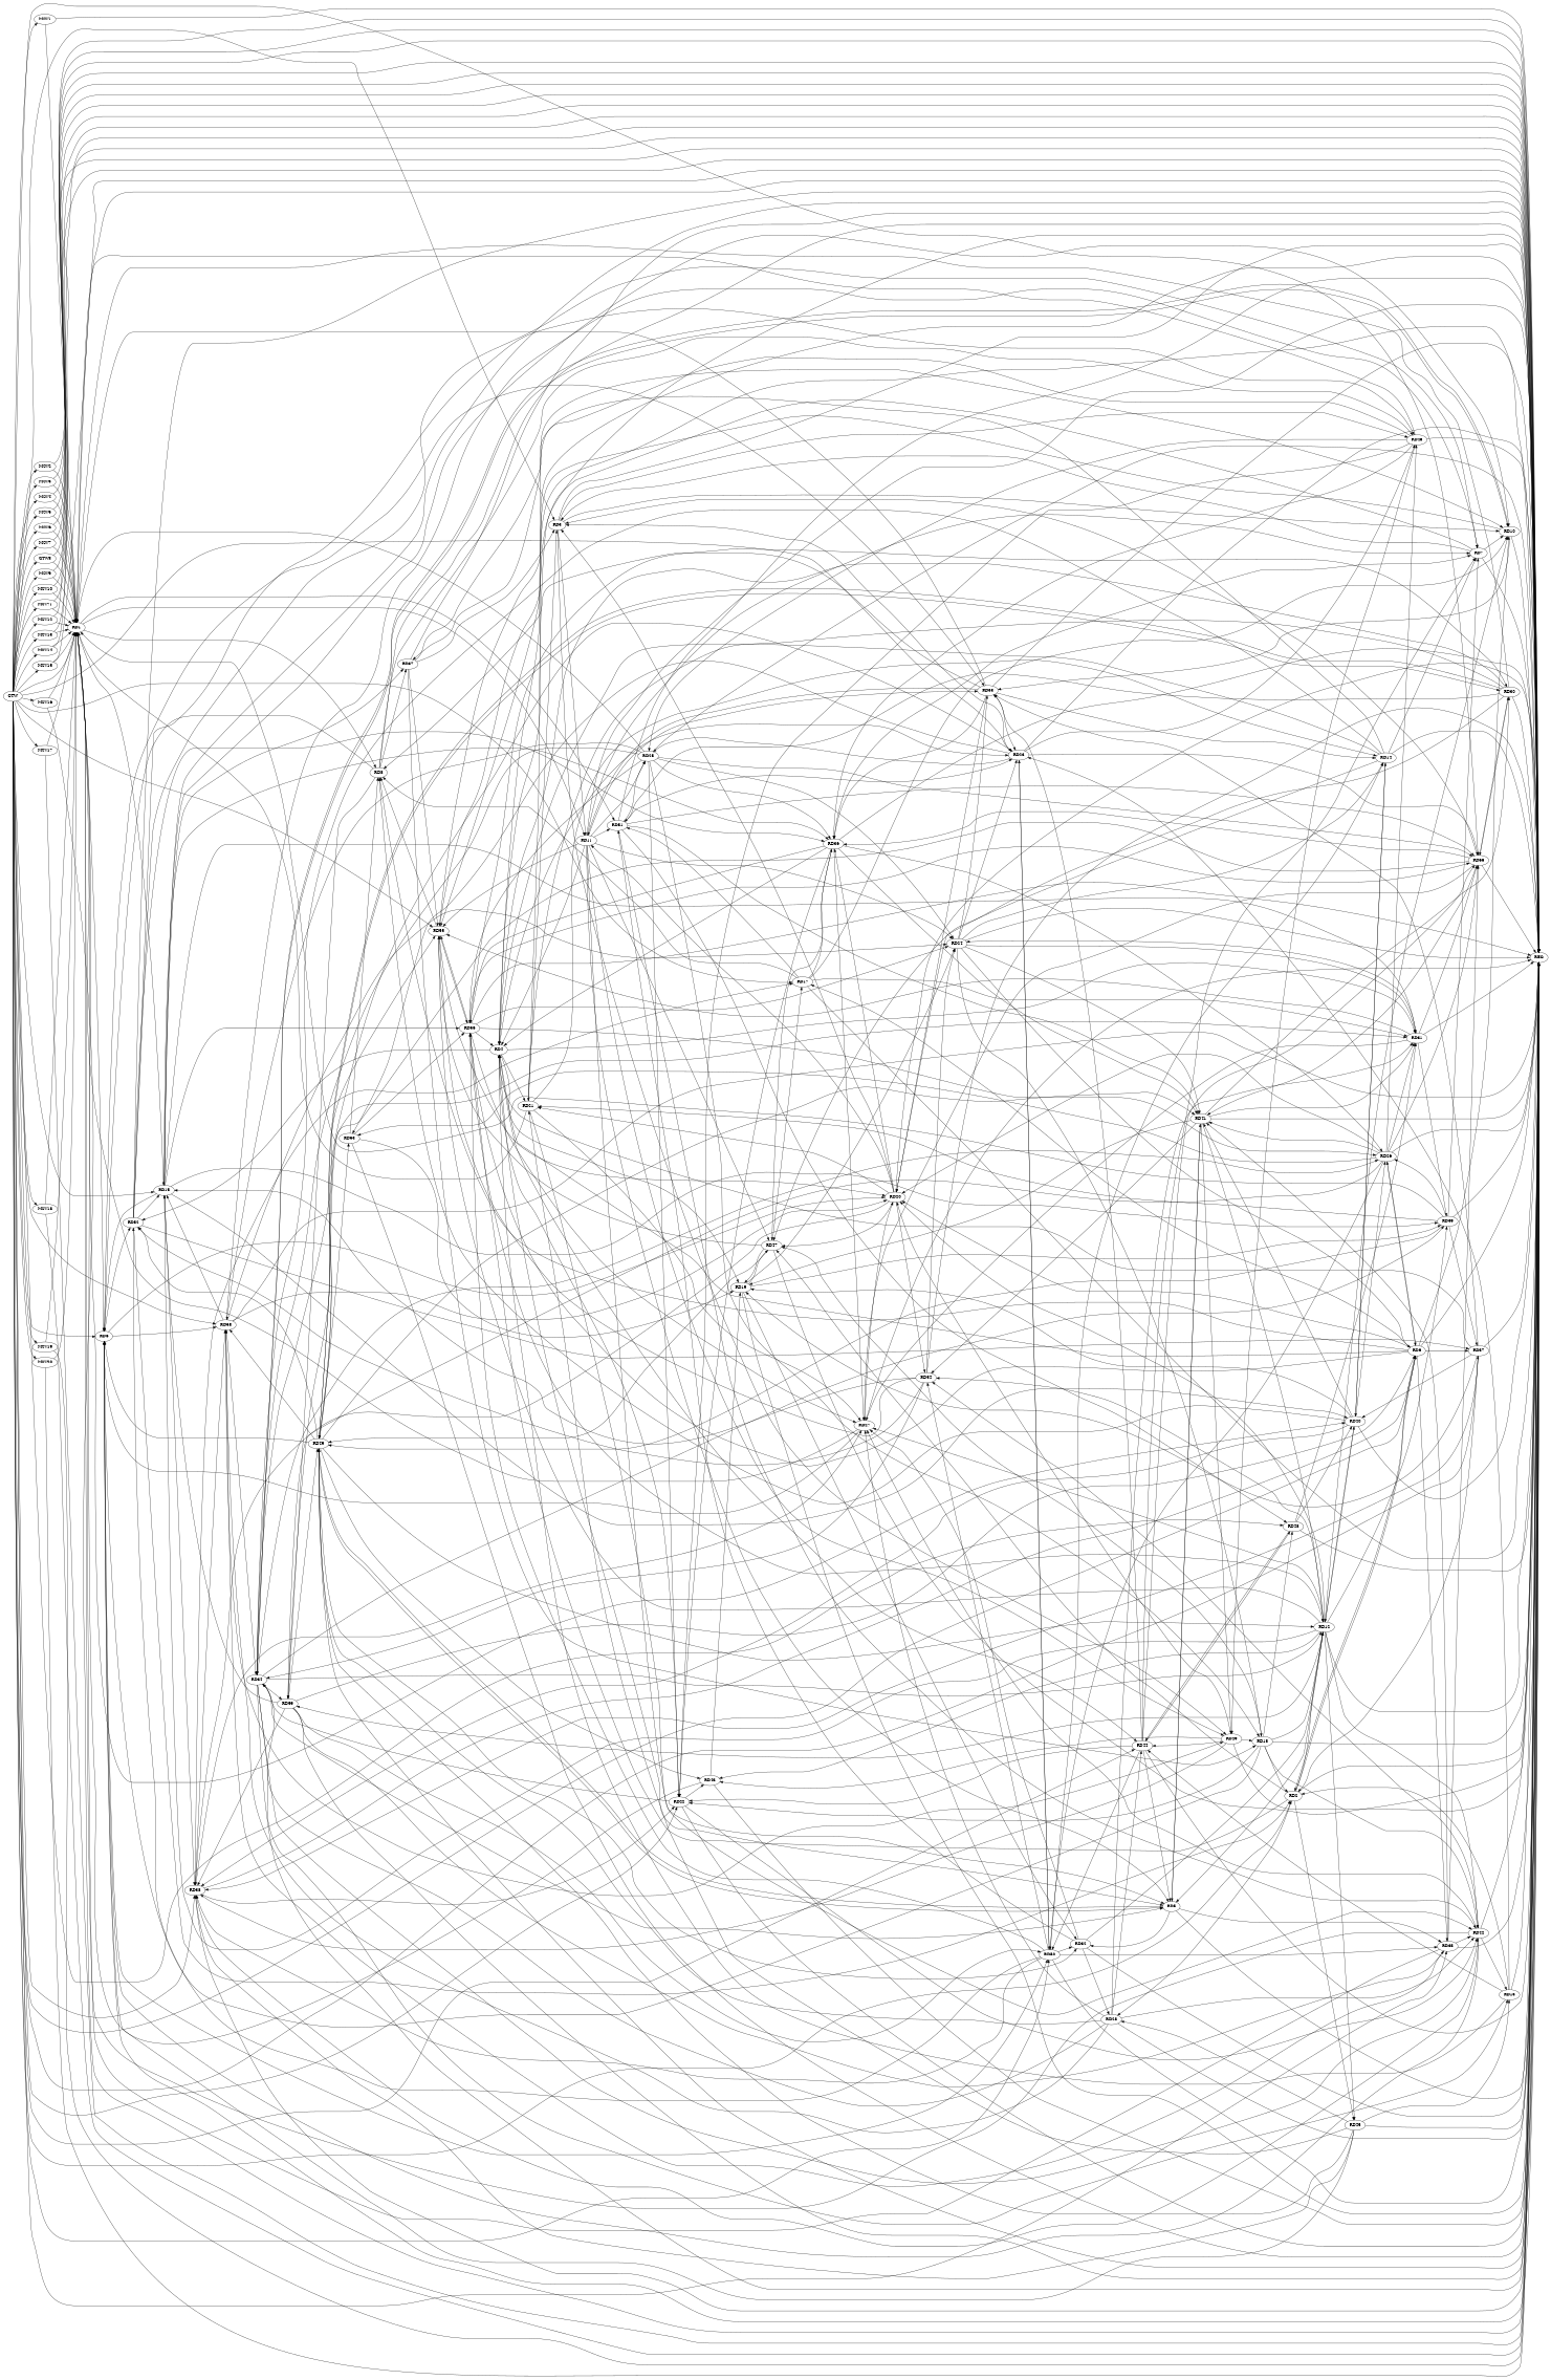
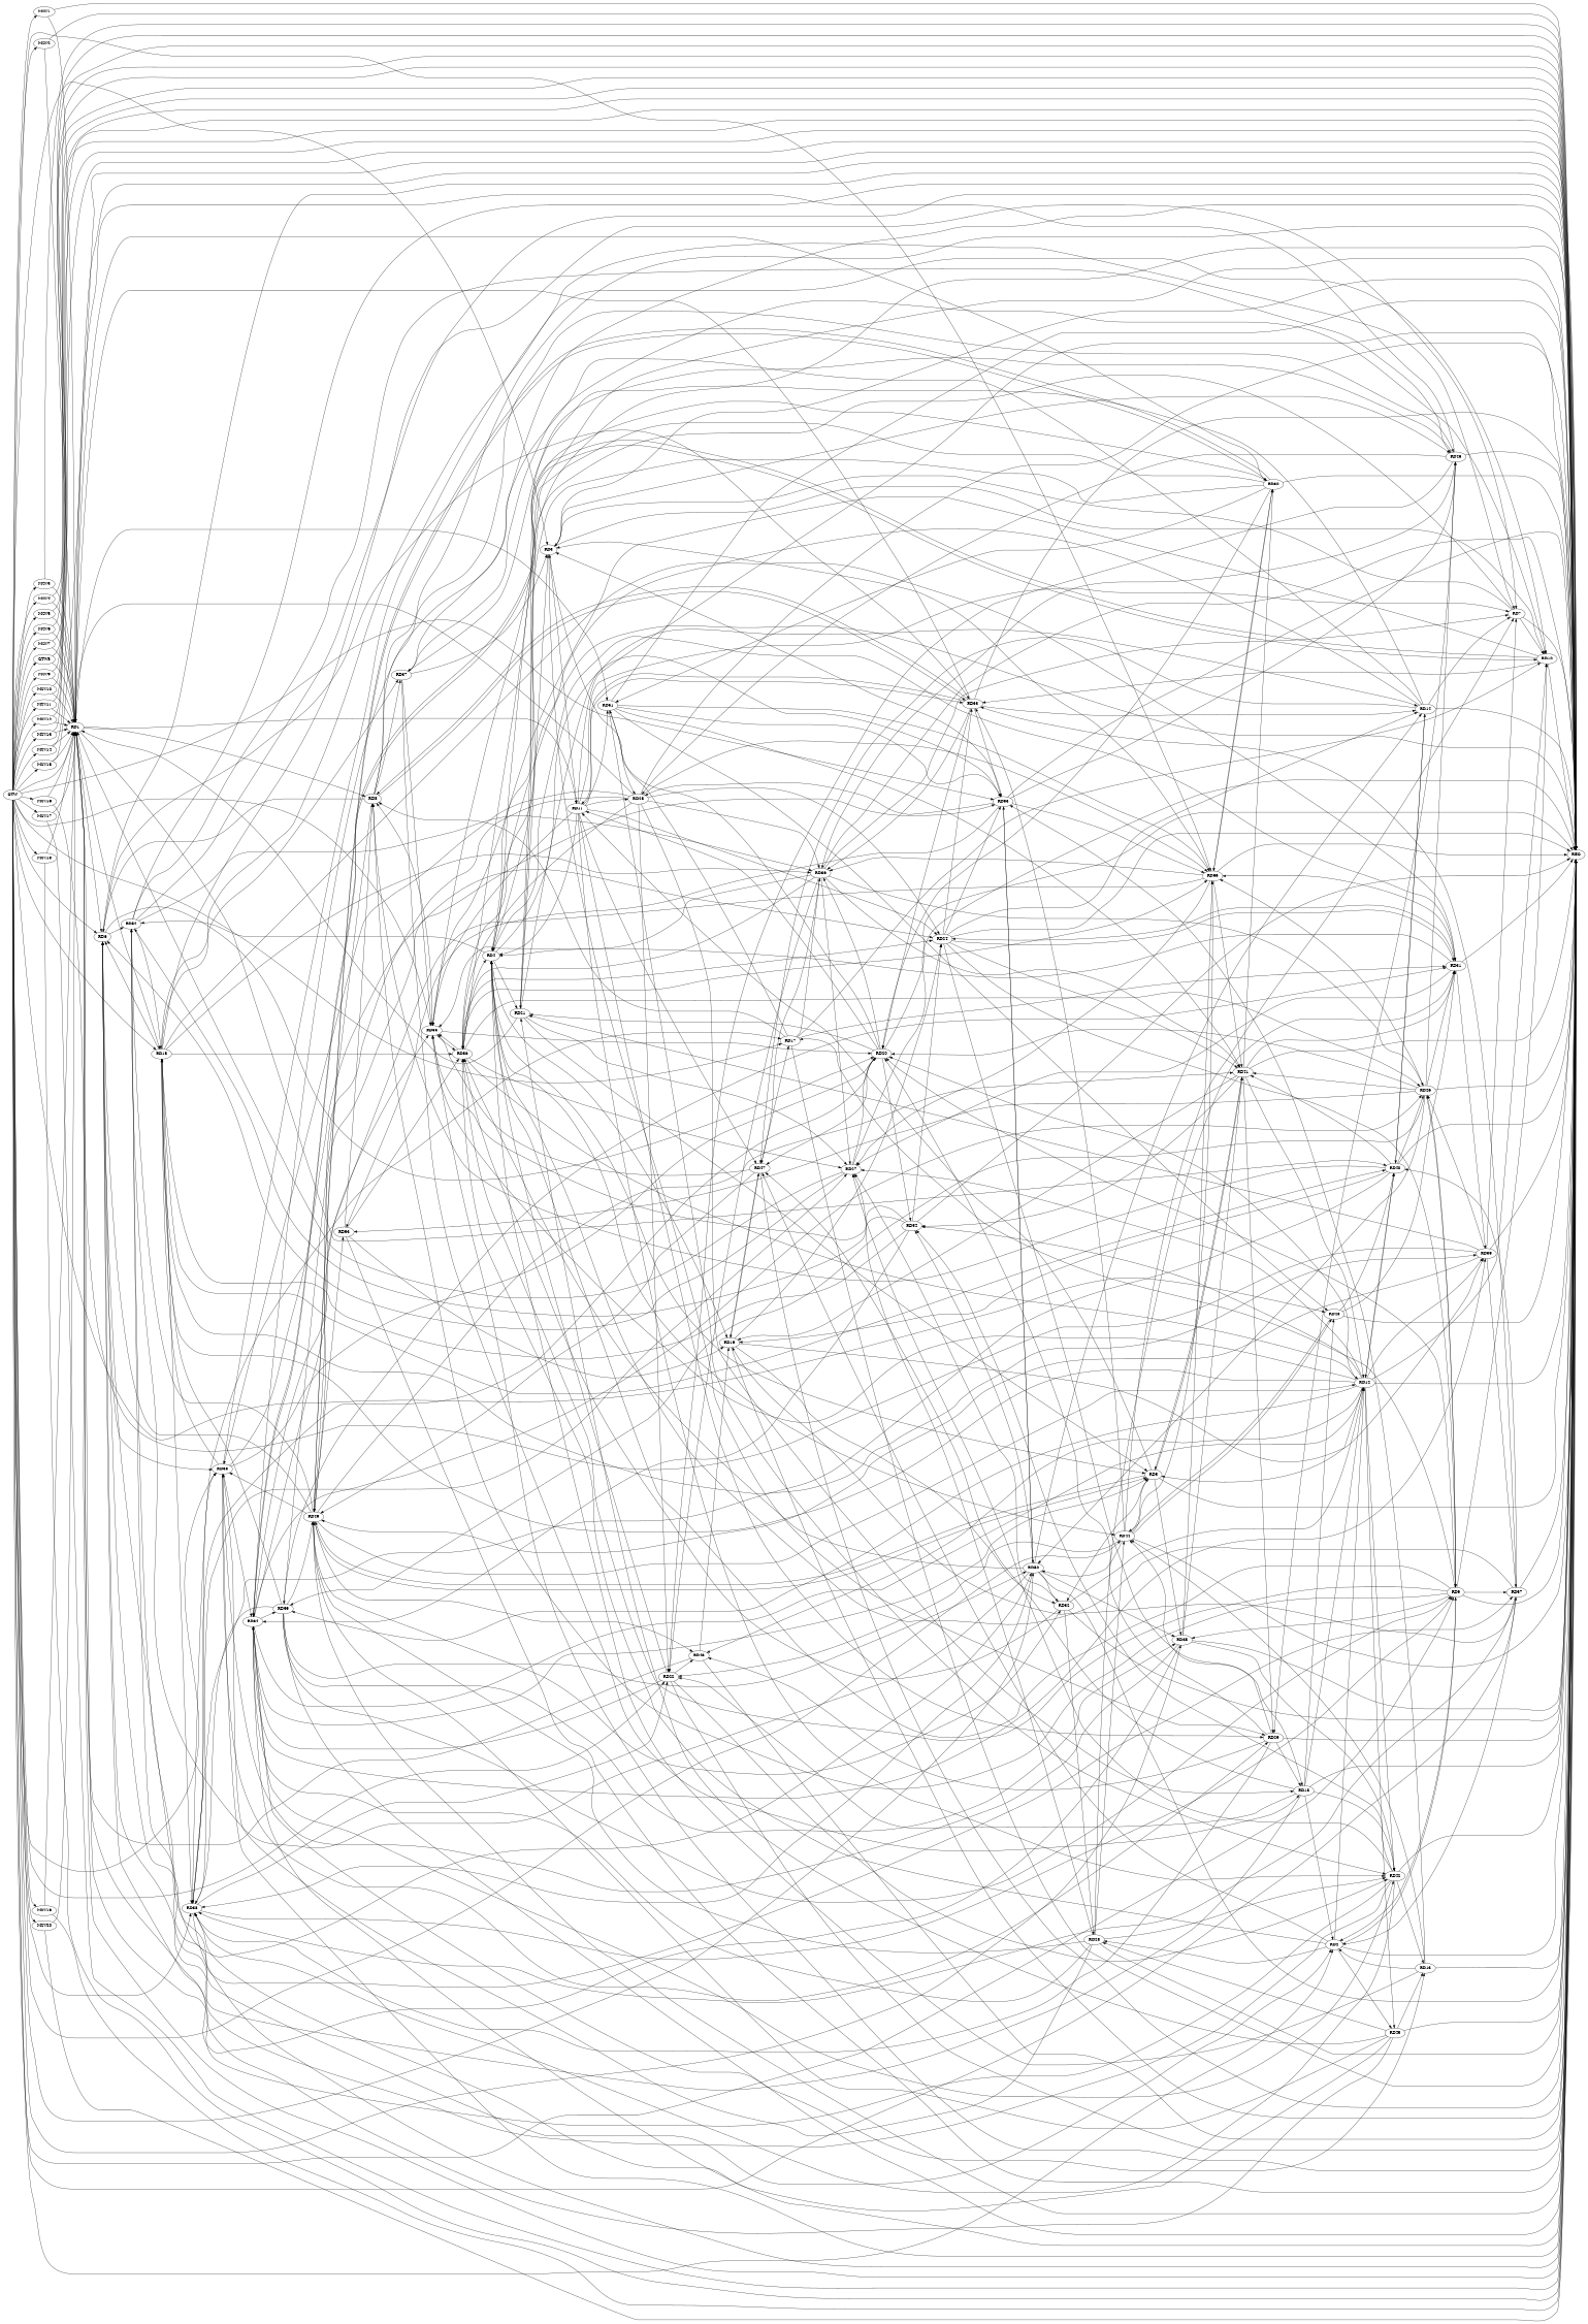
  strict digraph {
    rankdir=LR
    n1 [label=RD1]
    n2 [label=RD6]
    n3 [label=RD8]
    n4 [label=RD11]
    n5 [label=RD15]
    n6 [label=RD40]
    n7 [label=RD51]
    n8 [label=REG]
    n9 [label=RD52]
    n10 [label=RD20]
    n11 [label=RD33]
    n12 [label=RD50]
    n13 [label=RD58]
    n14 [label=RD46]
    n15 [label=RD37]
    n16 [label=RD59]
    n17 [label=RD47]
    n18 [label=RD29]
    n19 [label=RD4]
    n20 [label=RD7]
    n21 [label=RD55]
    n22 [label=RD24]
    n23 [label=RD25]
    n24 [label=RD42]
    n25 [label=RD56]
    n26 [label=RD10]
    n27 [label=RD31]
    n28 [label=RD39]
    n29 [label=RD36]
    n30 [label=RD38]
    n31 [label=RD12]
    n32 [label=RD19]
    n33 [label=RD41]
    n34 [label=RD26]
    n35 [label=RD14]
-   n36 [label=RD23]
+   n36 [label=RD93]
    n37 [label=RD66]
    n38 [label=RD48]
    n39 [label=RD2]
    n40 [label=RD9]
    n41 [label=RD28]
    n42 [label=RD45]
    n43 [label=RD35]
    n44 [label=RD17]
    n45 [label=RD57]
    n46 [label=RD5]
    n47 [label=RD27]
    n48 [label=RD43]
    n49 [label=RD54]
    n50 [label=RD44]
    n51 [label=RD49]
    n52 [label=RD34]
    n53 [label=RD21]
    n54 [label=RD13]
    n55 [label=RD30]
    n56 [label=RD3]
    n57 [label=RD18]
    n58 [label=RD22]
    n59 [label=RD32]
    n60 [label=RD53]
    n61 [label=GTW]
    n62 [label=MSV1]
    n63 [label=MSV2]
    n64 [label=MSV3]
    n65 [label=MSV4]
    n66 [label=MSV5]
    n67 [label=MSV6]
    n68 [label=MSV7]
    n69 [label=GTW8]
    n70 [label=MSV9]
    n71 [label=MSV10]
-   n72 [label=MSV71]
+   n72 [label=MSV11]
    n73 [label=MSV12]
    n74 [label=MSV13]
    n75 [label=MSV14]
    n76 [label=MSV15]
    n77 [label=MSV16]
    n78 [label=MSV17]
    n79 [label=MSV18]
    n80 [label=MSV19]
    n81 [label=MSV20]
    n1 -> n2
    n1 -> n3
    n1 -> n4
    n1 -> n5
    n1 -> n6
    n1 -> n7
    n1 -> n8
    n2 -> n8
    n2 -> n9
    n2 -> n10
    n2 -> n11
    n2 -> n12
    n2 -> n13
    n3 -> n2
    n3 -> n8
+   n3 -> n11
    n3 -> n14
    n3 -> n15
    n3 -> n16
    n4 -> n7
    n4 -> n8
    n4 -> n11
    n4 -> n17
    n4 -> n18
    n4 -> n19
    n4 -> n20
    n4 -> n21
    n4 -> n22
    n4 -> n23
    n4 -> n24
    n5 -> n2
    n5 -> n6
    n5 -> n8
    n5 -> n15
    n5 -> n25
    n5 -> n26
    n5 -> n27
    n5 -> n28
    n5 -> n29
    n5 -> n30
    n6 -> n3
    n6 -> n8
    n6 -> n30
    n6 -> n31
    n6 -> n32
    n6 -> n33
    n6 -> n34
    n6 -> n35
    n7 -> n8
    n7 -> n23
    n7 -> n24
    n7 -> n33
    n7 -> n36
    n7 -> n37
    n7 -> n38
    n9 -> n5
    n9 -> n8
    n9 -> n14
    n9 -> n20
    n9 -> n29
    n9 -> n39
    n9 -> n45
    n10 -> n4
    n10 -> n8
    n10 -> n17
    n10 -> n29
    n10 -> n30
    n10 -> n49
    n10 -> n53
    n10 -> n56
    n11 -> n1
    n11 -> n3
    n11 -> n4
    n11 -> n8
    n11 -> n10
    n11 -> n29
    n11 -> n35
    n11 -> n36
    n12 -> n8
    n12 -> n9
    n12 -> n25
    n12 -> n30
    n12 -> n35
    n12 -> n36
    n12 -> n43
    n12 -> n49
    n12 -> n59
    n13 -> n5
    n13 -> n8
    n13 -> n10
    n13 -> n18
    n13 -> n20
    n13 -> n22
    n13 -> n52
    n14 -> n1
    n14 -> n8
    n14 -> n18
    n14 -> n21
    n14 -> n23
    n14 -> n29
    n14 -> n58
    n15 -> n8
    n15 -> n21
    n15 -> n26
    n15 -> n56
    n15 -> n57
    n16 -> n5
    n16 -> n8
    n16 -> n12
    n16 -> n27
    n16 -> n30
    n16 -> n40
    n16 -> n43
    n16 -> n51
    n17 -> n8
    n17 -> n21
    n17 -> n32
    n17 -> n44
    n17 -> n51
    n18 -> n8
    n18 -> n10
    n18 -> n30
    n18 -> n48
    n18 -> n50
    n18 -> n57
    n19 -> n8
    n19 -> n9
    n19 -> n27
    n19 -> n32
    n19 -> n36
    n19 -> n46
    n19 -> n50
    n19 -> n53
    n20 -> n8
    n20 -> n19
    n20 -> n26
    n20 -> n56
    n21 -> n3
    n21 -> n8
    n21 -> n10
    n21 -> n25
    n22 -> n8
    n22 -> n11
    n22 -> n27
    n22 -> n33
    n22 -> n35
    n22 -> n36
    n22 -> n40
    n22 -> n57
    n23 -> n1
    n23 -> n8
    n23 -> n13
    n23 -> n22
    n23 -> n25
    n23 -> n29
    n23 -> n37
    n23 -> n52
    n23 -> n57
    n23 -> n58
    n24 -> n1
    n24 -> n2
    n24 -> n8
    n24 -> n30
    n24 -> n47
    n24 -> n49
    n24 -> n54
    n25 -> n8
    n25 -> n19
    n25 -> n21
    n25 -> n22
    n25 -> n31
    n25 -> n34
    n25 -> n37
    n25 -> n47
    n25 -> n55
    n26 -> n8
    n26 -> n11
    n26 -> n21
    n26 -> n52
    n27 -> n8
    n27 -> n21
    n27 -> n22
    n27 -> n28
    n27 -> n37
    n27 -> n47
    n28 -> n1
    n28 -> n8
    n28 -> n20
    n28 -> n34
    n28 -> n45
    n28 -> n51
    n28 -> n53
    n29 -> n8
    n29 -> n17
    n29 -> n19
    n29 -> n20
    n29 -> n25
    n29 -> n33
    n29 -> n34
    n29 -> n47
    n29 -> n58
    n30 -> n8
    n30 -> n13
    n30 -> n40
    n30 -> n44
    n30 -> n47
    n30 -> n58
    n31 -> n5
    n31 -> n6
    n31 -> n8
    n31 -> n10
    n31 -> n16
    n31 -> n21
    n31 -> n24
    n31 -> n26
    n31 -> n28
    n31 -> n42
    n31 -> n46
    n31 -> n47
    n31 -> n48
    n31 -> n49
    n32 -> n8
    n32 -> n17
    n32 -> n22
    n32 -> n28
    n32 -> n59
    n33 -> n8
    n33 -> n18
    n33 -> n27
    n33 -> n31
    n33 -> n32
    n33 -> n46
    n33 -> n49
    n33 -> n55
    n34 -> n8
    n34 -> n10
    n34 -> n12
    n34 -> n14
    n34 -> n16
    n34 -> n27
    n34 -> n33
    n34 -> n37
    n34 -> n40
    n34 -> n60
    n35 -> n6
    n35 -> n8
    n35 -> n15
    n35 -> n17
    n35 -> n19
    n35 -> n20
    n35 -> n52
    n36 -> n8
    n36 -> n12
    n36 -> n14
    n36 -> n23
    n36 -> n37
    n36 -> n56
    n36 -> n60
    n37 -> n8
    n37 -> n29
    n37 -> n33
    n37 -> n47
    n37 -> n51
    n37 -> n55
    n37 -> n56
    n38 -> n6
    n38 -> n8
    n38 -> n27
    n38 -> n50
    n39 -> n8
    n39 -> n17
    n39 -> n25
    n39 -> n31
    n39 -> n40
    n39 -> n41
    n39 -> n42
    n40 -> n3
    n40 -> n8
    n40 -> n10
    n40 -> n19
    n40 -> n25
    n40 -> n26
    n40 -> n34
    n40 -> n39
    n40 -> n43
    n40 -> n44
    n40 -> n45
    n41 -> n8
    n41 -> n13
    n41 -> n24
    n41 -> n27
    n41 -> n47
    n41 -> n50
    n41 -> n51
    n41 -> n52
    n42 -> n2
    n42 -> n8
    n42 -> n30
    n42 -> n41
    n42 -> n51
    n42 -> n53
    n42 -> n54
    n43 -> n1
    n43 -> n8
    n43 -> n13
    n43 -> n24
    n43 -> n33
    n43 -> n37
    n44 -> n3
    n44 -> n7
    n44 -> n8
    n44 -> n26
    n44 -> n27
    n44 -> n29
    n45 -> n6
    n45 -> n8
    n45 -> n11
    n45 -> n19
    n45 -> n30
    n45 -> n32
    n45 -> n39
-   n4 -> n46
+   n46 -> n4
    n46 -> n8
    n46 -> n33
    n46 -> n43
    n46 -> n51
    n46 -> n59
    n47 -> n1
    n47 -> n2
    n47 -> n8
    n47 -> n10
    n48 -> n1
    n48 -> n8
    n48 -> n32
    n49 -> n5
    n49 -> n8
    n49 -> n9
    n49 -> n21
    n49 -> n22
    n49 -> n52
    n50 -> n8
    n50 -> n11
    n50 -> n12
    n50 -> n20
    n50 -> n37
    n50 -> n38
    n50 -> n46
    n50 -> n58
    n51 -> n2
    n51 -> n8
    n51 -> n9
    n51 -> n13
    n51 -> n31
    n51 -> n33
    n51 -> n36
    n51 -> n46
    n51 -> n48
    n51 -> n55
    n51 -> n59
    n51 -> n60
    n52 -> n8
    n52 -> n16
    n52 -> n21
    n52 -> n24
    n52 -> n26
    n52 -> n28
    n52 -> n31
    n52 -> n34
    n52 -> n46
    n52 -> n54
    n53 -> n1
    n53 -> n8
    n53 -> n35
    n53 -> n46
    n53 -> n47
    n53 -> n56
    n54 -> n8
    n54 -> n19
    n54 -> n36
    n54 -> n39
    n54 -> n50
    n55 -> n1
    n55 -> n7
    n55 -> n8
    n55 -> n10
    n55 -> n19
    n55 -> n37
    n55 -> n51
    n55 -> n53
    n56 -> n4
    n56 -> n8
    n56 -> n14
    n56 -> n18
    n56 -> n26
    n57 -> n2
    n57 -> n8
    n57 -> n17
    n57 -> n24
    n57 -> n31
    n57 -> n38
    n57 -> n39
    n57 -> n58
    n58 -> n8
    n58 -> n19
    n58 -> n24
    n58 -> n48
    n58 -> n52
-   n59 -> n7
+   n59 -> n25
    n59 -> n8
    n59 -> n31
    n59 -> n41
    n59 -> n47
    n60 -> n3
    n60 -> n8
    n60 -> n25
    n60 -> n32
    n61 -> n1
    n61 -> n2
    n61 -> n5
    n61 -> n12
    n61 -> n13
    n61 -> n21
    n61 -> n30
    n61 -> n36
    n61 -> n37
    n61 -> n38
    n61 -> n39
    n61 -> n40
    n61 -> n43
    n61 -> n44
    n61 -> n45
    n61 -> n50
    n61 -> n56
    n61 -> n58
    n61 -> n62
    n61 -> n63
    n61 -> n64
    n61 -> n65
    n61 -> n66
    n61 -> n67
    n61 -> n68
    n61 -> n69
    n61 -> n70
    n61 -> n71
    n61 -> n72
    n61 -> n73
    n61 -> n74
    n61 -> n75
    n61 -> n76
    n61 -> n77
    n61 -> n78
    n61 -> n79
    n61 -> n80
    n61 -> n81
    n62 -> n1
    n62 -> n8
    n63 -> n1
    n63 -> n8
    n64 -> n1
    n64 -> n8
    n65 -> n1
    n65 -> n8
    n66 -> n1
    n66 -> n8
    n67 -> n1
    n67 -> n8
    n68 -> n1
    n68 -> n8
    n69 -> n1
    n69 -> n8
    n70 -> n1
    n70 -> n8
    n71 -> n1
    n71 -> n8
    n72 -> n1
    n72 -> n8
    n73 -> n1
    n73 -> n8
    n74 -> n1
    n74 -> n8
    n75 -> n1
    n75 -> n8
    n76 -> n1
    n76 -> n8
    n77 -> n1
    n77 -> n8
    n78 -> n1
    n78 -> n8
    n79 -> n1
    n79 -> n8
    n80 -> n1
    n80 -> n8
    n81 -> n1
    n81 -> n8
  }
